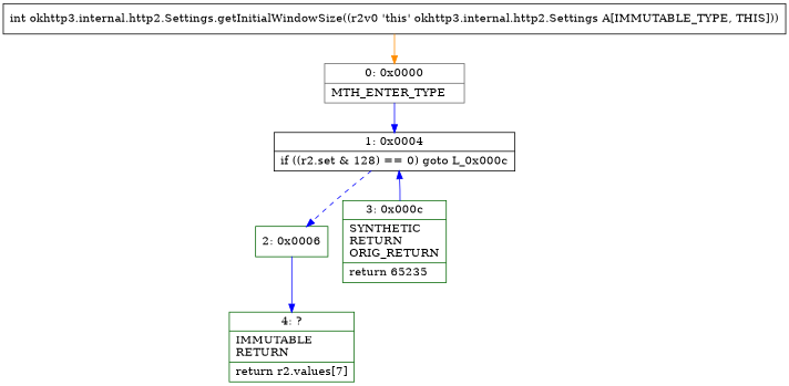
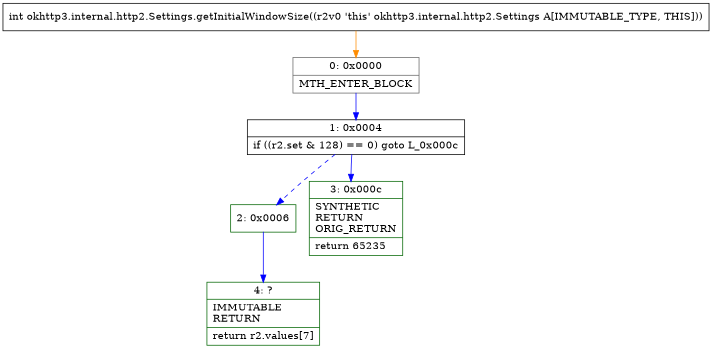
  digraph {
    node [color=darkgreen shape=record]
    edge [color=blue]
-   n1 [color=gray40 label="{0\:\ 0x0000|MTH_ENTER_TYPE\l}"]
+   n1 [color=gray40 label="{0\:\ 0x0000|MTH_ENTER_BLOCK\l}"]
    n2 [color=black label="{1\:\ 0x0004|if ((r2.set & 128) == 0) goto L_0x000c\l}"]
    n3 [label="{2\:\ 0x0006}"]
    n4 [label="{3\:\ 0x000c|SYNTHETIC\lRETURN\lORIG_RETURN\l|return 65235\l}"]
    n5 [label="{4\:\ ?|IMMUTABLE\lRETURN\l|return r2.values[7]\l}"]
    n6 [color=black label="{int okhttp3.internal.http2.Settings.getInitialWindowSize((r2v0 'this' okhttp3.internal.http2.Settings A[IMMUTABLE_TYPE, THIS])) }"]
    n1 -> n2
    n2 -> n3 [style=dashed]
-   n4 -> n2
+   n2 -> n4
    n3 -> n5
    n6 -> n1 [color=darkorange]
  }
